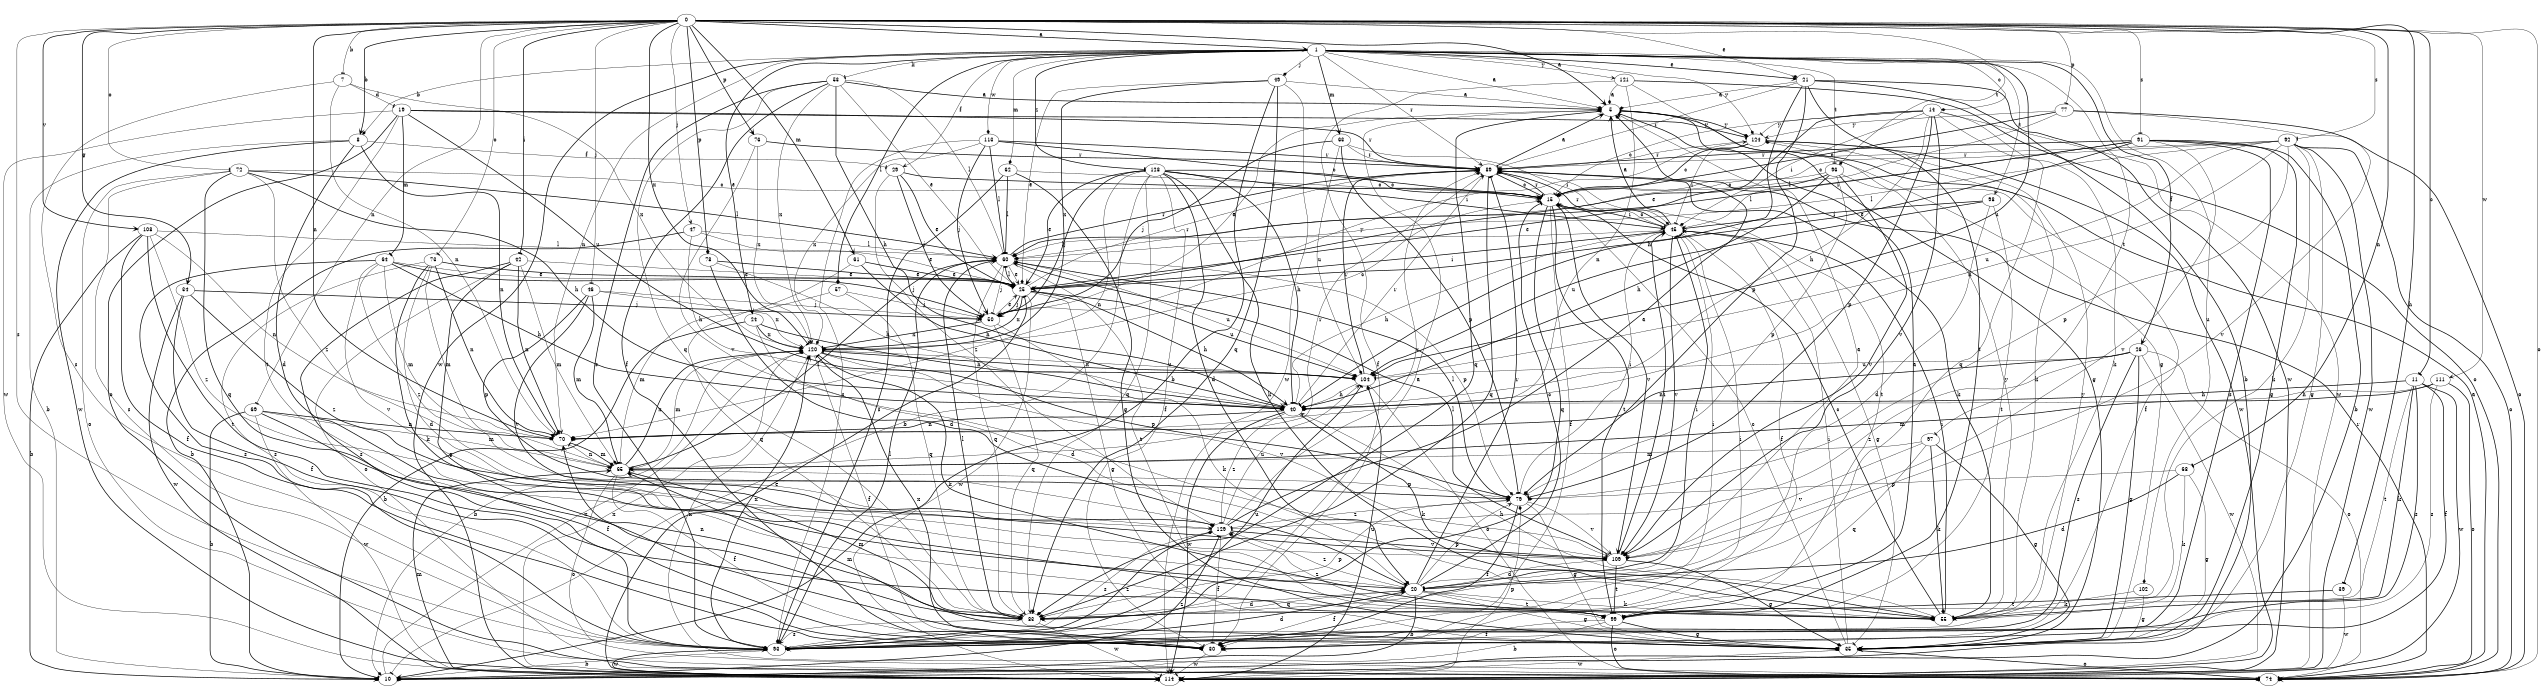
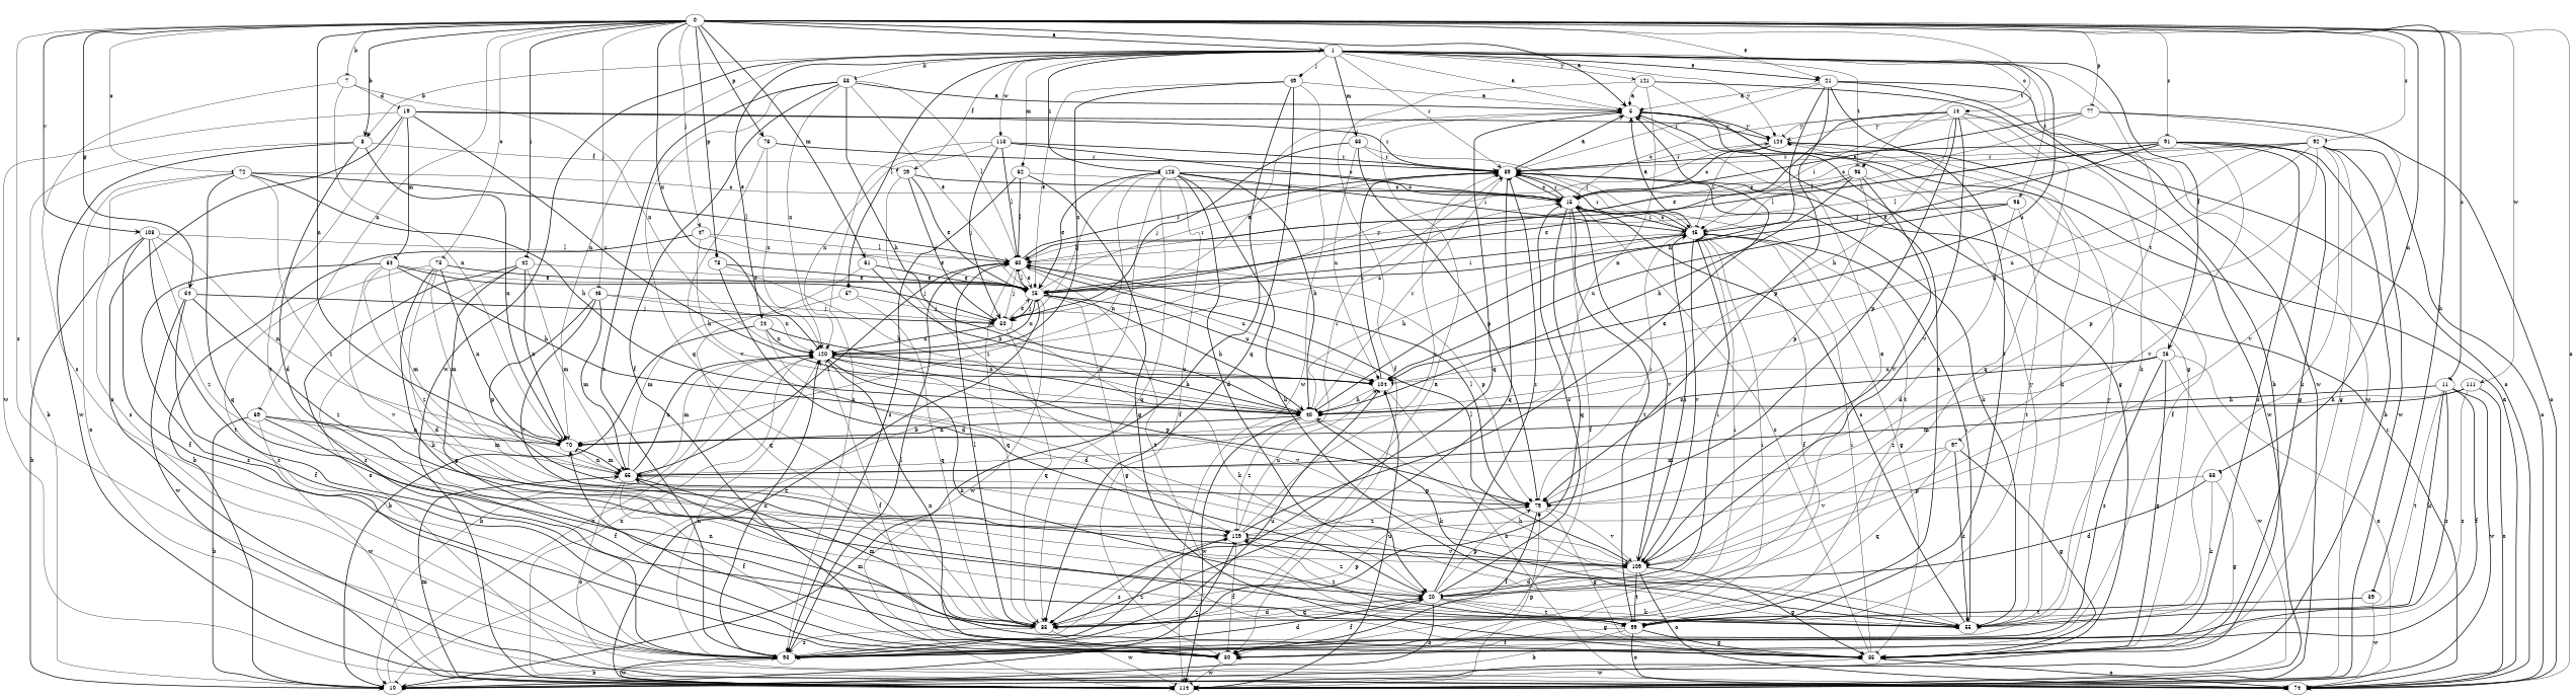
  strict digraph {
    edge [arrowhead=tee style=solid]
    0
    1
    5
    7
    8
    11
    21
    34
    39
    42
    46
    47
    61
    68
    69
    70
    72
    73
    74
    76
    77
    78
    91
    92
    93
    96
    108
    111
    120
    14
    24
    26
    29
    49
    53
    57
    62
    63
    89
    97
    98
-   102
    104
    113
    114
    121
    124
    128
    35
    83
    19
    10
    20
    30
    40
    55
    99
    79
    129
    50
    25
    65
    109
    60
    15
    45
    64
    0 -> 1 [arrowhead=vee label=a style=bold]
    0 -> 5 [arrowhead=vee label=a style=bold]
    0 -> 7 [label=b]
    0 -> 8 [arrowhead=vee label=b style=bold]
    0 -> 11 [label=c style=bold]
    0 -> 21 [arrowhead=diamond label=e]
    0 -> 34 [arrowhead=vee label=g style=bold]
    0 -> 39 [label=h style=bold]
    0 -> 42 [label=i style=bold]
    0 -> 46 [label=j]
    0 -> 47 [arrowhead=vee label=j]
    0 -> 61 [arrowhead=vee label=m style=bold]
    0 -> 68 [label=n style=bold]
    0 -> 69 [label=n]
    0 -> 70 [label=n style=bold]
    0 -> 72 [label=o]
    0 -> 73 [label=o]
    0 -> 74 [arrowhead=vee label=o]
    0 -> 76 [arrowhead=vee label=p style=bold]
    0 -> 77 [label=p]
    0 -> 78 [arrowhead=diamond label=p style=bold]
    0 -> 91 [label=s]
    0 -> 92 [label=s]
    0 -> 93 [arrowhead=diamond label=s]
    0 -> 96 [arrowhead=diamond label=t]
    0 -> 108 [arrowhead=vee label=v style=bold]
    0 -> 111 [arrowhead=vee label=w]
    0 -> 120 [label=x style=bold]
    1 -> 5 [arrowhead=diamond label=a]
    1 -> 8 [arrowhead=diamond label=b]
    1 -> 21 [arrowhead=vee label=e style=bold]
    1 -> 70 [arrowhead=vee label=n]
    1 -> 96 [label=t]
    1 -> 14 [arrowhead=diamond label=c]
    1 -> 24 [arrowhead=vee label=e style=bold]
    1 -> 26 [arrowhead=vee label=f style=bold]
    1 -> 29 [arrowhead=vee label=f]
    1 -> 49 [arrowhead=diamond label=j]
    1 -> 53 [label=k]
    1 -> 57 [arrowhead=diamond label=l style=bold]
    1 -> 62 [arrowhead=diamond label=m]
    1 -> 63 [arrowhead=vee label=m style=bold]
    1 -> 89 [arrowhead=vee label=r]
    1 -> 97 [label=t]
    1 -> 98 [arrowhead=vee label=t]
-   1 -> 102 [arrowhead=diamond label=u]
    1 -> 104 [arrowhead=vee label=u style=bold]
    1 -> 113 [arrowhead=diamond label=w]
    1 -> 114 [arrowhead=diamond label=w style=bold]
    1 -> 121 [arrowhead=vee label=y]
    1 -> 124 [arrowhead=diamond label=y]
    1 -> 128 [label=z style=bold]
    5 -> 124 [arrowhead=diamond label=y style=bold]
    5 -> 35 [arrowhead=vee label=g style=bold]
    5 -> 83 [arrowhead=diamond label=q style=bold]
    7 -> 70 [arrowhead=vee label=n]
    7 -> 93 [arrowhead=vee label=s]
    7 -> 120 [arrowhead=vee label=x]
    7 -> 19 [label=d]
    8 -> 70 [label=n style=bold]
    8 -> 29 [label=f]
    8 -> 114 [label=w style=bold]
    8 -> 10 [arrowhead=diamond label=b]
    8 -> 20 [arrowhead=diamond label=d style=bold]
    11 -> 93 [arrowhead=diamond label=s style=bold]
    11 -> 114 [arrowhead=diamond label=w style=bold]
    11 -> 30 [arrowhead=vee label=f style=bold]
    11 -> 40 [arrowhead=diamond label=h style=bold]
    11 -> 55 [label=k style=bold]
    11 -> 99 [arrowhead=diamond label=t]
    21 -> 5 [arrowhead=diamond label=a]
    21 -> 89 [label=r]
    21 -> 114 [arrowhead=vee label=w style=bold]
    21 -> 10 [label=b style=bold]
    21 -> 40 [label=h style=bold]
    21 -> 99 [arrowhead=diamond label=t style=bold]
    21 -> 79 [arrowhead=diamond label=p style=bold]
    34 -> 114 [arrowhead=vee label=w style=bold]
    34 -> 30 [arrowhead=diamond label=f style=bold]
    34 -> 129 [arrowhead=diamond label=z style=bold]
    34 -> 50 [arrowhead=vee label=j style=bold]
    39 -> 114 [arrowhead=vee label=w]
    39 -> 99 [label=t style=bold]
    42 -> 70 [arrowhead=diamond label=n style=bold]
    42 -> 74 [label=o]
    42 -> 93 [arrowhead=vee label=s style=bold]
    42 -> 35 [arrowhead=diamond label=g style=bold]
    42 -> 25 [label=e]
    42 -> 65 [arrowhead=diamond label=m]
    46 -> 120 [arrowhead=vee label=x]
    46 -> 79 [arrowhead=diamond label=p style=bold]
    46 -> 50 [label=j]
    46 -> 65 [label=m style=bold]
    46 -> 109 [label=v style=bold]
    47 -> 10 [arrowhead=vee label=b style=bold]
    47 -> 40 [arrowhead=diamond label=h]
    47 -> 25 [arrowhead=diamond label=e]
    47 -> 60 [label=l]
    61 -> 83 [arrowhead=vee label=q]
    61 -> 40 [label=h style=bold]
    61 -> 25 [label=e style=bold]
    68 -> 35 [arrowhead=diamond label=g]
    68 -> 20 [label=d style=bold]
    68 -> 55 [arrowhead=vee label=k]
    68 -> 79 [arrowhead=diamond label=p]
    69 -> 70 [arrowhead=diamond label=n style=bold]
    69 -> 114 [label=w]
    69 -> 10 [label=b style=bold]
    69 -> 30 [label=f style=bold]
    69 -> 65 [arrowhead=diamond label=m]
    70 -> 65 [arrowhead=diamond label=m style=bold]
    72 -> 74 [arrowhead=vee label=o]
    72 -> 93 [label=s]
    72 -> 83 [arrowhead=vee label=q style=bold]
    72 -> 40 [arrowhead=diamond label=h style=bold]
    72 -> 129 [arrowhead=vee label=z]
    72 -> 60 [arrowhead=vee label=l style=bold]
    72 -> 15 [label=c]
    73 -> 70 [arrowhead=diamond label=n style=bold]
    73 -> 93 [arrowhead=vee label=s]
    73 -> 20 [label=d]
    73 -> 55 [label=k style=bold]
    73 -> 25 [arrowhead=vee label=e style=bold]
    73 -> 65 [label=m]
    74 -> 5 [label=a style=bold]
    74 -> 120 [arrowhead=diamond label=x]
    74 -> 89 [arrowhead=vee label=r style=bold]
    76 -> 120 [arrowhead=vee label=x]
    76 -> 89 [arrowhead=vee label=r style=bold]
    76 -> 109 [label=v]
    77 -> 74 [label=o style=bold]
    77 -> 124 [arrowhead=vee label=y]
    77 -> 109 [label=v]
    77 -> 60 [arrowhead=diamond label=l]
    77 -> 15 [arrowhead=diamond label=c style=bold]
    78 -> 20 [label=d style=bold]
    78 -> 40 [arrowhead=vee label=h]
    78 -> 25 [arrowhead=diamond label=e style=bold]
    91 -> 93 [arrowhead=diamond label=s style=bold]
    91 -> 89 [arrowhead=diamond label=r style=bold]
    91 -> 35 [arrowhead=diamond label=g style=bold]
    91 -> 10 [arrowhead=diamond label=b style=bold]
    91 -> 25 [arrowhead=vee label=e style=bold]
    91 -> 109 [label=v]
    91 -> 60 [arrowhead=diamond label=l style=bold]
    91 -> 45 [arrowhead=vee label=i]
    92 -> 74 [arrowhead=vee label=o style=bold]
    92 -> 89 [arrowhead=vee label=r]
    92 -> 104 [label=u]
    92 -> 114 [arrowhead=vee label=w style=bold]
    92 -> 35 [arrowhead=diamond label=g]
    92 -> 40 [arrowhead=diamond label=h]
    92 -> 55 [arrowhead=diamond label=k]
    92 -> 79 [label=p]
    92 -> 60 [arrowhead=diamond label=l]
    92 -> 15 [label=c]
    93 -> 5 [arrowhead=diamond label=a]
    93 -> 120 [arrowhead=vee label=x style=bold]
    93 -> 104 [label=u style=bold]
    93 -> 114 [label=w style=bold]
    93 -> 124 [label=y]
    93 -> 10 [arrowhead=vee label=b]
    93 -> 20 [arrowhead=vee label=d style=bold]
    93 -> 129 [arrowhead=diamond label=z style=bold]
    93 -> 60 [arrowhead=vee label=l style=bold]
    96 -> 30 [arrowhead=vee label=f]
    96 -> 40 [arrowhead=diamond label=h style=bold]
    96 -> 79 [arrowhead=vee label=p]
    96 -> 25 [arrowhead=diamond label=e style=bold]
-   96 -> 109 [arrowhead=diamond label=v style=bold]
+   96 -> 109 [label=v style=bold]
    96 -> 15 [arrowhead=diamond label=c]
    108 -> 70 [label=n]
    108 -> 10 [arrowhead=diamond label=b style=bold]
    108 -> 30 [arrowhead=diamond label=f style=bold]
    108 -> 99 [label=t style=bold]
    108 -> 129 [label=z]
    108 -> 60 [label=l]
    111 -> 74 [label=o style=bold]
    111 -> 93 [arrowhead=diamond label=s]
    111 -> 40 [label=h]
    111 -> 65 [arrowhead=vee label=m style=bold]
    120 -> 104 [label=u]
    120 -> 10 [arrowhead=diamond label=b]
    120 -> 30 [label=f]
    120 -> 55 [arrowhead=diamond label=k style=bold]
    120 -> 79 [arrowhead=diamond label=p style=bold]
    120 -> 65 [arrowhead=vee label=m]
    120 -> 109 [arrowhead=vee label=v]
    120 -> 15 [arrowhead=diamond label=c]
    14 -> 114 [arrowhead=vee label=w]
    14 -> 124 [label=y]
    14 -> 83 [arrowhead=diamond label=q]
    14 -> 40 [label=h]
    14 -> 55 [label=k]
    14 -> 79 [label=p style=bold]
    14 -> 25 [arrowhead=vee label=e style=bold]
    14 -> 109 [arrowhead=vee label=v style=bold]
    14 -> 15 [label=c]
    14 -> 45 [arrowhead=diamond label=i]
    24 -> 120 [arrowhead=diamond label=x style=bold]
    24 -> 10 [label=b style=bold]
    24 -> 20 [arrowhead=diamond label=d]
    24 -> 40 [label=h style=bold]
    26 -> 70 [arrowhead=diamond label=n style=bold]
    26 -> 74 [label=o]
    26 -> 93 [arrowhead=vee label=s style=bold]
    26 -> 104 [label=u]
    26 -> 114 [arrowhead=vee label=w]
    26 -> 35 [arrowhead=vee label=g style=bold]
    26 -> 129 [label=z]
    29 -> 129 [label=z]
    29 -> 50 [label=j style=bold]
    29 -> 25 [label=e style=bold]
    29 -> 15 [arrowhead=diamond label=c style=bold]
    49 -> 5 [label=a]
    49 -> 120 [label=x style=bold]
    49 -> 114 [arrowhead=vee label=w]
    49 -> 83 [arrowhead=diamond label=q style=bold]
    49 -> 10 [arrowhead=vee label=b style=bold]
    49 -> 25 [arrowhead=diamond label=e]
    53 -> 5 [arrowhead=vee label=a style=bold]
    53 -> 93 [arrowhead=diamond label=s style=bold]
    53 -> 120 [arrowhead=vee label=x]
    53 -> 83 [arrowhead=diamond label=q]
    53 -> 30 [label=f style=bold]
    53 -> 40 [arrowhead=vee label=h style=bold]
    53 -> 25 [arrowhead=vee label=e]
    53 -> 60 [label=l]
    57 -> 83 [arrowhead=diamond label=q]
    57 -> 50 [arrowhead=vee label=j]
    57 -> 65 [label=m]
    62 -> 93 [arrowhead=diamond label=s style=bold]
    62 -> 35 [label=g style=bold]
    62 -> 60 [label=l style=bold]
    62 -> 15 [arrowhead=diamond label=c]
    63 -> 89 [label=r]
    63 -> 104 [arrowhead=diamond label=u]
    63 -> 79 [label=p style=bold]
    63 -> 50 [arrowhead=vee label=j style=bold]
    63 -> 45 [arrowhead=diamond label=i]
    89 -> 5 [arrowhead=vee label=a style=bold]
    89 -> 83 [arrowhead=diamond label=q style=bold]
    89 -> 55 [label=k style=bold]
    89 -> 99 [label=t]
    89 -> 15 [label=c style=bold]
    97 -> 35 [arrowhead=vee label=g style=bold]
    97 -> 83 [arrowhead=vee label=q]
    97 -> 55 [arrowhead=diamond label=k style=bold]
    97 -> 65 [arrowhead=vee label=m]
    97 -> 109 [arrowhead=diamond label=v]
    98 -> 104 [arrowhead=diamond label=u style=bold]
    98 -> 20 [label=d]
    98 -> 99 [label=t]
    98 -> 45 [label=i style=bold]
-   102 -> 35 [arrowhead=vee label=g]
-   102 -> 55 [label=k]
    104 -> 74 [label=o]
    104 -> 120 [label=x style=bold]
    104 -> 89 [arrowhead=diamond label=r style=bold]
    104 -> 40 [arrowhead=diamond label=h]
    113 -> 93 [arrowhead=diamond label=s]
    113 -> 120 [arrowhead=diamond label=x]
    113 -> 89 [arrowhead=vee label=r style=bold]
    113 -> 50 [arrowhead=vee label=j style=bold]
    113 -> 60 [label=l style=bold]
    113 -> 15 [arrowhead=vee label=c style=bold]
    114 -> 120 [label=x]
    114 -> 104 [arrowhead=diamond label=u style=bold]
    114 -> 79 [arrowhead=diamond label=p]
    114 -> 25 [label=e style=bold]
    114 -> 65 [arrowhead=vee label=m style=bold]
    121 -> 5 [arrowhead=diamond label=a]
    121 -> 70 [arrowhead=vee label=n]
    121 -> 74 [arrowhead=diamond label=o style=bold]
    121 -> 35 [arrowhead=diamond label=g]
    121 -> 30 [arrowhead=diamond label=f]
    124 -> 89 [arrowhead=vee label=r]
    124 -> 114 [label=w style=bold]
    124 -> 55 [arrowhead=diamond label=k]
    124 -> 15 [arrowhead=vee label=c style=bold]
    124 -> 45 [label=i]
    128 -> 70 [arrowhead=diamond label=n]
    128 -> 83 [arrowhead=vee label=q]
    128 -> 10 [label=b]
    128 -> 20 [arrowhead=diamond label=d style=bold]
    128 -> 30 [label=f]
    128 -> 40 [label=h style=bold]
    128 -> 55 [arrowhead=diamond label=k style=bold]
-   128 -> 50 [arrowhead=diamond label=j style=bold]
+   128 -> 50 [arrowhead=diamond label=j]
    128 -> 25 [arrowhead=vee label=e style=bold]
    128 -> 15 [arrowhead=vee label=c style=bold]
    128 -> 45 [arrowhead=vee label=i style=bold]
    35 -> 74 [label=o style=bold]
    35 -> 114 [label=w]
    35 -> 65 [arrowhead=vee label=m style=bold]
    35 -> 15 [label=c]
    35 -> 45 [arrowhead=vee label=i]
    83 -> 70 [arrowhead=vee label=n style=bold]
    83 -> 93 [arrowhead=vee label=s]
    83 -> 114 [label=w]
    83 -> 20 [arrowhead=diamond label=d]
    83 -> 79 [arrowhead=vee label=p]
    83 -> 65 [label=m style=bold]
    83 -> 60 [arrowhead=vee label=l style=bold]
    83 -> 45 [label=i]
    19 -> 74 [label=o style=bold]
    19 -> 89 [label=r style=bold]
    19 -> 104 [arrowhead=diamond label=u style=bold]
    19 -> 114 [label=w]
    19 -> 124 [label=y style=bold]
    19 -> 99 [arrowhead=diamond label=t]
    19 -> 64 [label=m style=bold]
    10 -> 120 [arrowhead=diamond label=x]
    10 -> 129 [label=z style=bold]
    20 -> 5 [arrowhead=vee label=a]
    20 -> 89 [label=r style=bold]
    20 -> 35 [arrowhead=diamond label=g]
    20 -> 83 [arrowhead=diamond label=q]
    20 -> 10 [label=b style=bold]
    20 -> 30 [arrowhead=diamond label=f]
    20 -> 55 [arrowhead=diamond label=k]
    20 -> 99 [arrowhead=vee label=t]
    20 -> 79 [arrowhead=vee label=p]
    20 -> 129 [arrowhead=vee label=z]
    20 -> 15 [label=c style=bold]
    20 -> 45 [label=i style=bold]
    30 -> 120 [label=x style=bold]
    30 -> 114 [label=w]
    30 -> 45 [label=i]
    40 -> 70 [label=n style=bold]
    40 -> 89 [arrowhead=vee label=r]
    40 -> 114 [arrowhead=vee label=w style=bold]
    40 -> 55 [arrowhead=diamond label=k style=bold]
    40 -> 129 [label=z]
    55 -> 124 [arrowhead=diamond label=y]
    55 -> 40 [arrowhead=vee label=h]
    55 -> 15 [arrowhead=vee label=c style=bold]
    55 -> 45 [label=i style=bold]
    99 -> 5 [label=a style=bold]
    99 -> 74 [arrowhead=diamond label=o style=bold]
    99 -> 35 [label=g style=bold]
    99 -> 10 [arrowhead=vee label=b]
    99 -> 30 [arrowhead=diamond label=f]
    99 -> 129 [arrowhead=diamond label=z]
    79 -> 35 [arrowhead=vee label=g]
    79 -> 30 [arrowhead=diamond label=f style=bold]
    79 -> 129 [label=z]
    79 -> 109 [arrowhead=vee label=v]
    79 -> 60 [arrowhead=diamond label=l style=bold]
    79 -> 45 [label=i]
    129 -> 5 [arrowhead=diamond label=a style=bold]
    129 -> 93 [label=s]
    129 -> 89 [arrowhead=diamond label=r]
    129 -> 104 [arrowhead=vee label=u]
    129 -> 30 [label=f]
    129 -> 109 [arrowhead=vee label=v style=bold]
    50 -> 5 [label=a]
    50 -> 120 [label=x style=bold]
    50 -> 124 [arrowhead=vee label=y]
    50 -> 83 [arrowhead=vee label=q]
    50 -> 55 [label=k]
    50 -> 25 [arrowhead=vee label=e]
    25 -> 120 [arrowhead=diamond label=x style=bold]
    25 -> 89 [label=r]
    25 -> 104 [arrowhead=diamond label=u style=bold]
    25 -> 114 [label=w]
    25 -> 35 [arrowhead=diamond label=g]
    25 -> 40 [arrowhead=vee label=h style=bold]
    25 -> 50 [arrowhead=vee label=j style=bold]
    25 -> 60 [label=l style=bold]
    25 -> 45 [label=i style=bold]
    65 -> 70 [label=n]
    65 -> 74 [label=o]
    65 -> 120 [arrowhead=diamond label=x style=bold]
    65 -> 89 [label=r]
    65 -> 30 [arrowhead=diamond label=f]
    65 -> 79 [label=p]
    65 -> 60 [arrowhead=diamond label=l style=bold]
+   109 -> 74 [arrowhead=vee label=o style=bold]
    109 -> 35 [arrowhead=diamond label=g style=bold]
    109 -> 20 [label=d]
    109 -> 99 [label=t style=bold]
    109 -> 60 [arrowhead=vee label=l style=bold]
    109 -> 45 [arrowhead=vee label=i style=bold]
    60 -> 89 [arrowhead=vee label=r style=bold]
    60 -> 104 [arrowhead=diamond label=u]
    60 -> 83 [arrowhead=diamond label=q]
    60 -> 99 [arrowhead=diamond label=t]
    60 -> 79 [arrowhead=diamond label=p]
    60 -> 50 [label=j]
    60 -> 25 [arrowhead=vee label=e]
    15 -> 89 [label=r style=bold]
    15 -> 83 [arrowhead=vee label=q style=bold]
    15 -> 30 [arrowhead=diamond label=f]
    15 -> 99 [label=t style=bold]
    15 -> 109 [arrowhead=vee label=v style=bold]
    15 -> 45 [label=i style=bold]
    45 -> 5 [arrowhead=vee label=a style=bold]
    45 -> 89 [arrowhead=diamond label=r style=bold]
    45 -> 35 [label=g]
    45 -> 30 [label=f]
    45 -> 40 [label=h]
    45 -> 109 [arrowhead=diamond label=v style=bold]
    45 -> 60 [arrowhead=diamond label=l]
    45 -> 15 [arrowhead=vee label=c]
    64 -> 93 [arrowhead=vee label=s style=bold]
    64 -> 40 [arrowhead=diamond label=h style=bold]
    64 -> 129 [label=z]
    64 -> 50 [arrowhead=diamond label=j style=bold]
    64 -> 25 [label=e]
    64 -> 65 [label=m]
    64 -> 109 [arrowhead=diamond label=v]
  }
